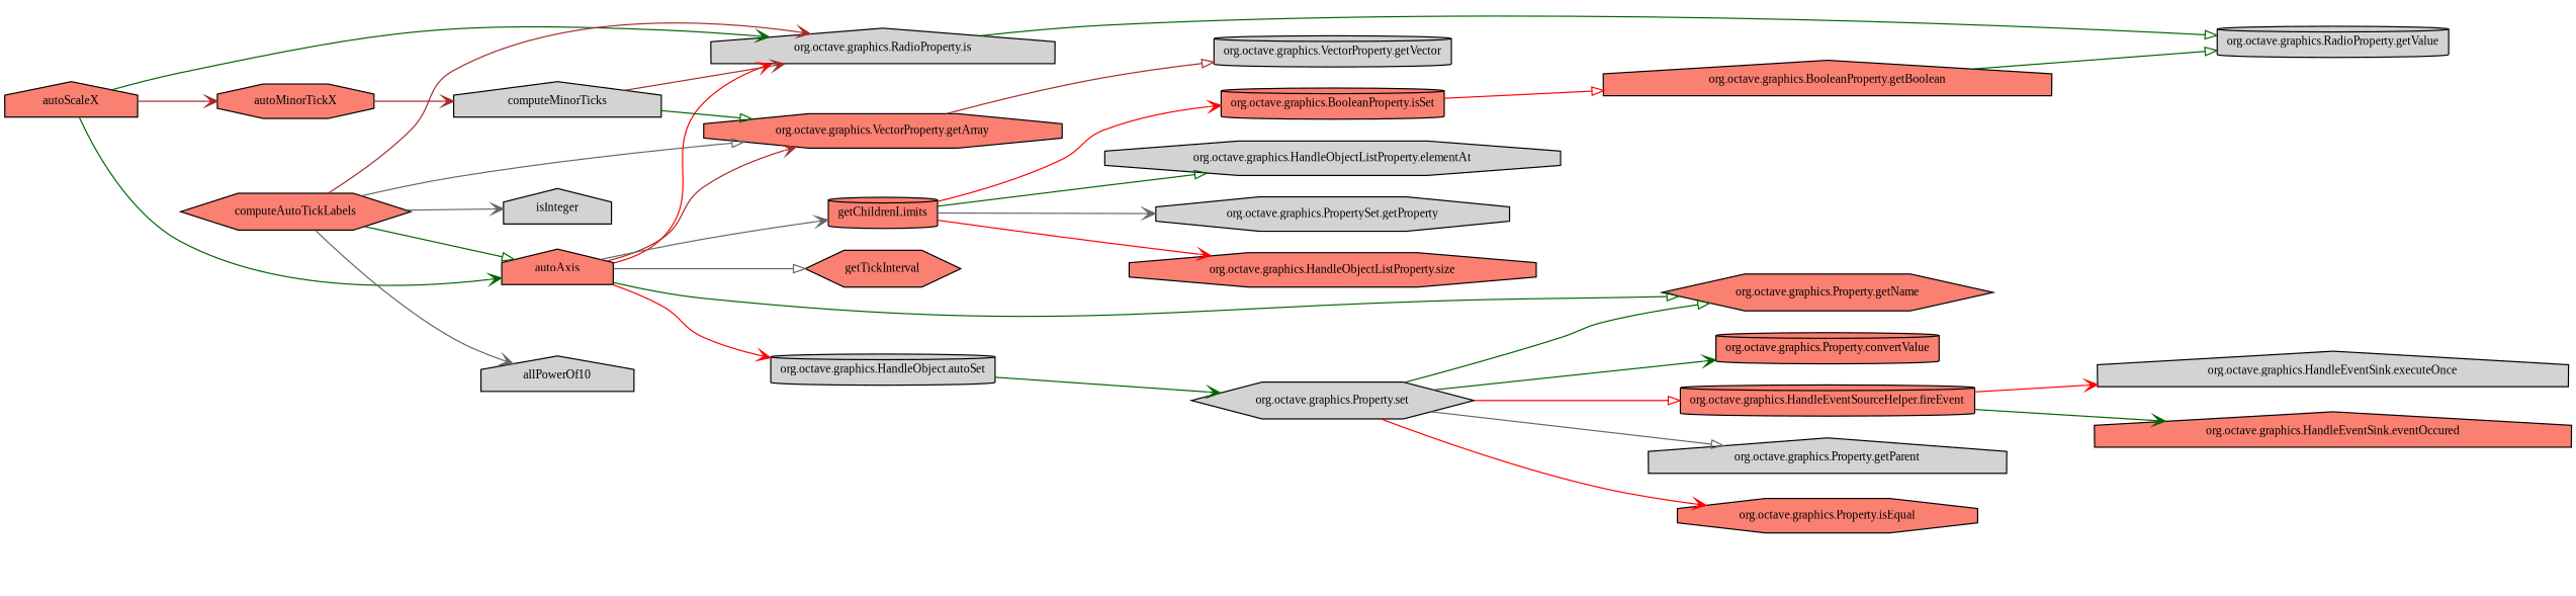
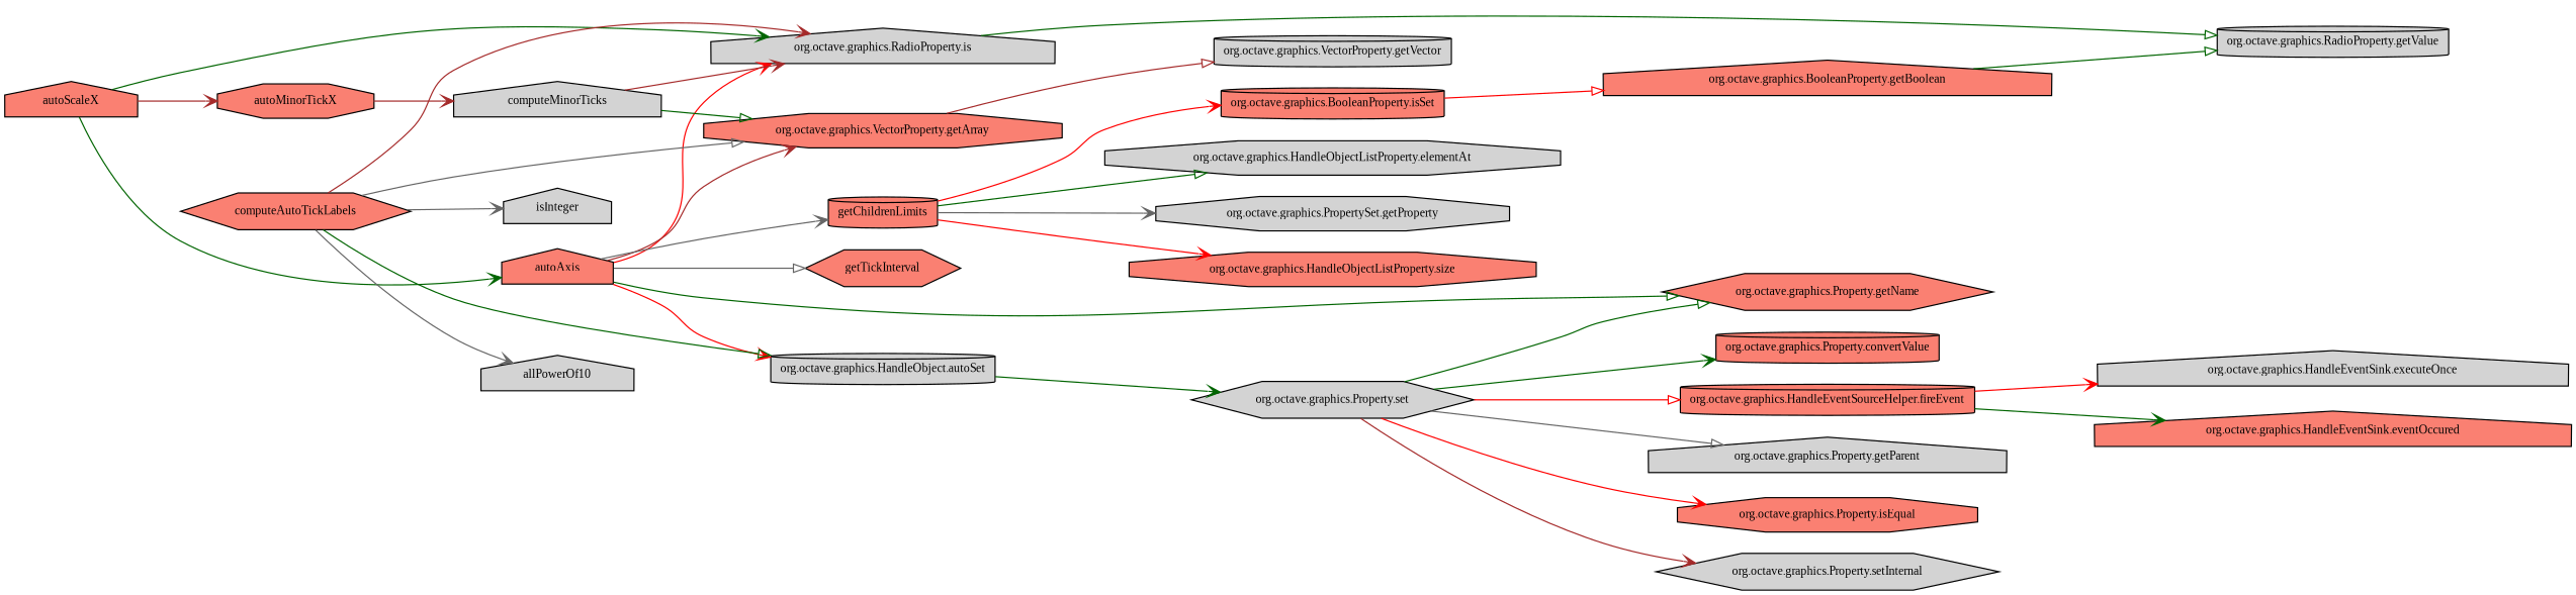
  digraph {
    fontname="Liberation Serif"
    rankdir=LR
    node [color=black fillcolor=salmon fontname="Liberation Serif" fontsize=10 shape=house style=filled]
    edge [arrowhead=vee color=darkgreen fontname="Liberation Serif" fontsize=10 labelfontname=FreeSans labelfontsize=10 style=solid]
    n1 [fontcolor=black height=0.2 label=autoScaleX width=0.4]
    n2 [height=0.2 label=autoAxis width=0.4]
    n3 [fillcolor=lightgrey height=0.2 label="org.octave.graphics.RadioProperty.is" width=0.4]
    n4 [height=0.2 label=autoMinorTickX shape=octagon width=0.4]
    n5 [fillcolor=lightgrey height=0.2 label="org.octave.graphics.HandleObject.autoSet" shape=cylinder width=0.4]
    n6 [height=0.2 label="org.octave.graphics.Property.getName" shape=hexagon width=0.4]
    n7 [height=0.2 label="org.octave.graphics.VectorProperty.getArray" shape=octagon width=0.4]
    n8 [height=0.2 label=getChildrenLimits shape=cylinder width=0.4]
    n9 [height=0.2 label=getTickInterval shape=hexagon width=0.4]
    n10 [fillcolor=lightgrey height=0.2 label="org.octave.graphics.RadioProperty.getValue" shape=cylinder width=0.4]
    n11 [fillcolor=lightgrey height=0.2 label=computeMinorTicks width=0.4]
    n12 [fillcolor=lightgrey height=0.2 label="org.octave.graphics.Property.set" shape=hexagon width=0.4]
    n13 [fillcolor=lightgrey height=0.2 label="org.octave.graphics.VectorProperty.getVector" shape=cylinder width=0.4]
    n14 [fillcolor=lightgrey height=0.2 label="org.octave.graphics.HandleObjectListProperty.elementAt" shape=octagon width=0.4]
    n15 [fillcolor=lightgrey height=0.2 label="org.octave.graphics.PropertySet.getProperty" shape=octagon width=0.4]
    n16 [height=0.2 label="org.octave.graphics.BooleanProperty.isSet" shape=cylinder width=0.4]
    n17 [height=0.2 label="org.octave.graphics.HandleObjectListProperty.size" shape=octagon width=0.4]
    n18 [height=0.2 label="org.octave.graphics.Property.convertValue" shape=cylinder width=0.4]
    n19 [height=0.2 label="org.octave.graphics.HandleEventSourceHelper.fireEvent" shape=cylinder width=0.4]
    n20 [fillcolor=lightgrey height=0.2 label="org.octave.graphics.Property.getParent" width=0.4]
    n21 [height=0.2 label="org.octave.graphics.Property.isEqual" shape=octagon width=0.4]
+   n22 [fillcolor=lightgrey height=0.2 label="org.octave.graphics.Property.setInternal" shape=hexagon width=0.4]
    n23 [height=0.2 label="org.octave.graphics.HandleEventSink.eventOccured" width=0.4]
    n24 [fillcolor=lightgrey height=0.2 label="org.octave.graphics.HandleEventSink.executeOnce" width=0.4]
    n25 [height=0.2 label="org.octave.graphics.BooleanProperty.getBoolean" width=0.4]
    n26 [height=0.2 label=computeAutoTickLabels shape=hexagon width=0.4]
    n27 [fillcolor=lightgrey height=0.2 label=allPowerOf10 width=0.4]
    n28 [fillcolor=lightgrey height=0.2 label=isInteger width=0.4]
    n1 -> n2
    n1 -> n3
    n1 -> n4 [color=brown]
    n2 -> n3 [color=red]
    n2 -> n5 [color=red]
    n2 -> n6 [arrowhead=onormal]
    n2 -> n7 [color=brown]
    n2 -> n8 [color=gray40]
    n2 -> n9 [arrowhead=onormal color=gray40]
    n3 -> n10 [arrowhead=onormal]
    n4 -> n11 [color=brown]
    n5 -> n12
    n7 -> n13 [arrowhead=onormal color=brown]
    n8 -> n14 [arrowhead=onormal]
    n8 -> n15 [color=gray40]
    n8 -> n16 [color=red]
    n8 -> n17 [color=red]
    n11 -> n3 [color=brown]
    n11 -> n7 [arrowhead=onormal]
    n12 -> n6 [arrowhead=onormal]
    n12 -> n18
    n12 -> n19 [arrowhead=onormal color=red]
    n12 -> n20 [arrowhead=onormal color=gray40]
    n12 -> n21 [color=red]
+   n12 -> n22 [color=brown]
    n16 -> n25 [arrowhead=onormal color=red]
    n19 -> n23
    n19 -> n24 [color=red]
    n25 -> n10 [arrowhead=onormal]
    n26 -> n3 [color=brown]
-   n26 -> n2 [arrowhead=onormal]
+   n26 -> n5 [arrowhead=onormal]
    n26 -> n7 [arrowhead=onormal color=gray40]
    n26 -> n27 [color=gray40]
    n26 -> n28 [color=gray40]
  }
